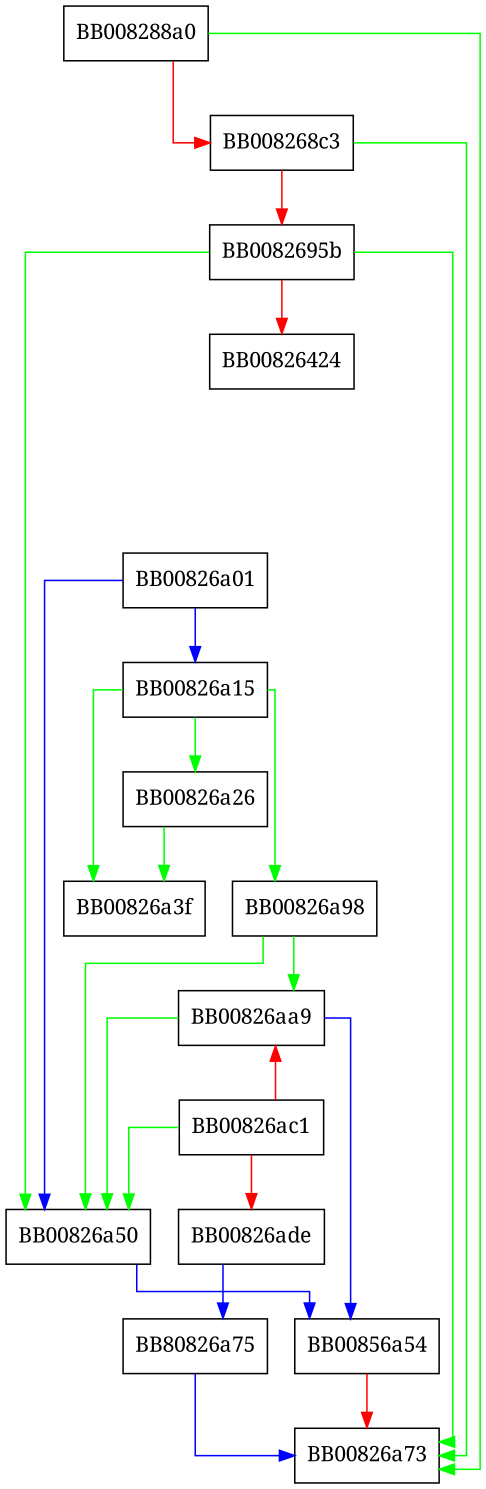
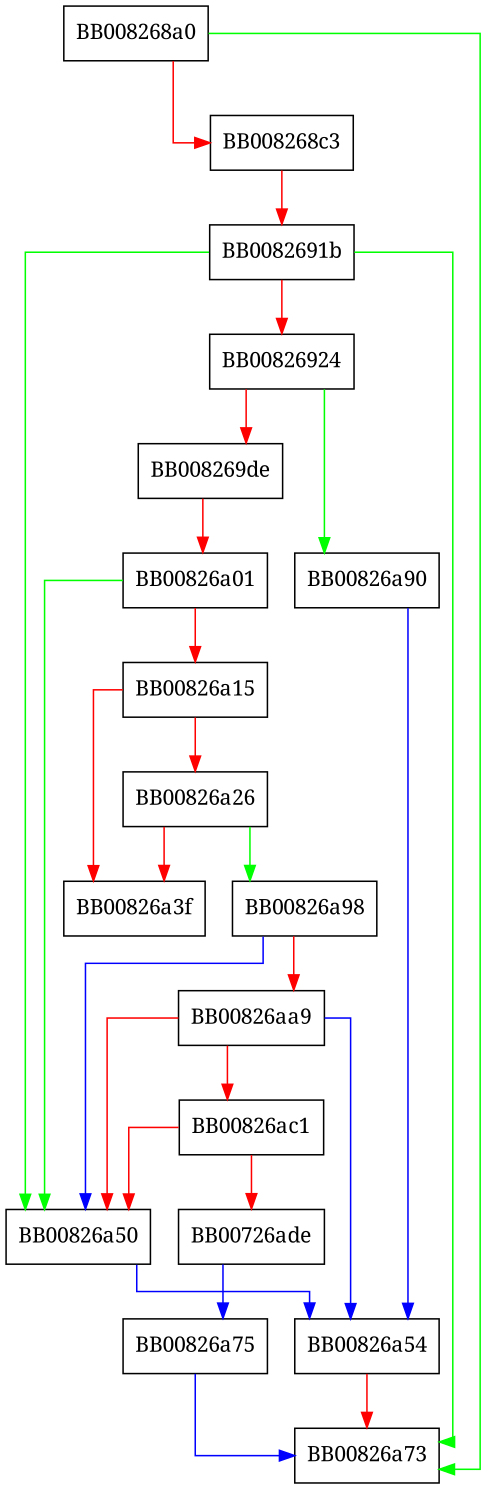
  digraph {
    fontname="Noto Serif"
    splines=ortho
    node [fontname="Noto Serif" shape=box]
    edge [color=red fontname="Noto Serif"]
-   BB008268a0 [label=BB008288a0]
+   BB008268a0
    BB00826a73
    BB008268c3
-   BB0082691b [label=BB0082695b]
-   BB00826a75 [label=BB80826a75]
-   BB00826924 [label=BB00826424]
+   BB0082691b
+   BB00826a75
+   BB00826924
    BB00826a50
-   BB00826a54 [label=BB00856a54]
+   BB00826a90
+   BB008269de
+   BB00826a54
    BB00826a01
    BB00826a15
    BB00826a3f
    BB00826a26
    BB00826a98
    BB00826aa9
    BB00826ac1
-   BB00826ade
+   BB00826ade [label=BB00726ade]
    BB008268a0 -> BB00826a73 [color=green]
    BB008268a0 -> BB008268c3
-   BB008268c3 -> BB00826a73 [color=green]
    BB008268c3 -> BB0082691b
    BB0082691b -> BB00826a73 [color=green]
    BB0082691b -> BB00826924
    BB0082691b -> BB00826a50 [color=green]
    BB00826a75 -> BB00826a73 [color=blue]
+   BB00826924 -> BB00826a90 [color=green]
+   BB00826924 -> BB008269de
    BB00826a50 -> BB00826a54 [color=blue]
+   BB00826a90 -> BB00826a54 [color=blue]
+   BB008269de -> BB00826a01
    BB00826a54 -> BB00826a73
-   BB00826a01 -> BB00826a50 [color=blue]
-   BB00826a01 -> BB00826a15 [color=blue]
-   BB00826a15 -> BB00826a3f [color=green]
-   BB00826a15 -> BB00826a26 [color=green]
-   BB00826a26 -> BB00826a3f [color=green]
-   BB00826a15 -> BB00826a98 [color=green]
-   BB00826a98 -> BB00826a50 [color=green]
-   BB00826a98 -> BB00826aa9 [color=green]
-   BB00826aa9 -> BB00826a50 [color=green]
+   BB00826a01 -> BB00826a50 [color=green]
+   BB00826a01 -> BB00826a15
+   BB00826a15 -> BB00826a3f
+   BB00826a15 -> BB00826a26
+   BB00826a26 -> BB00826a3f
+   BB00826a26 -> BB00826a98 [color=green]
+   BB00826a98 -> BB00826a50 [color=blue]
+   BB00826a98 -> BB00826aa9
+   BB00826aa9 -> BB00826a50
    BB00826aa9 -> BB00826a54 [color=blue]
-   BB00826ac1 -> BB00826aa9
-   BB00826ac1 -> BB00826a50 [color=green]
+   BB00826aa9 -> BB00826ac1
+   BB00826ac1 -> BB00826a50
    BB00826ac1 -> BB00826ade
    BB00826ade -> BB00826a75 [color=blue]
  }
